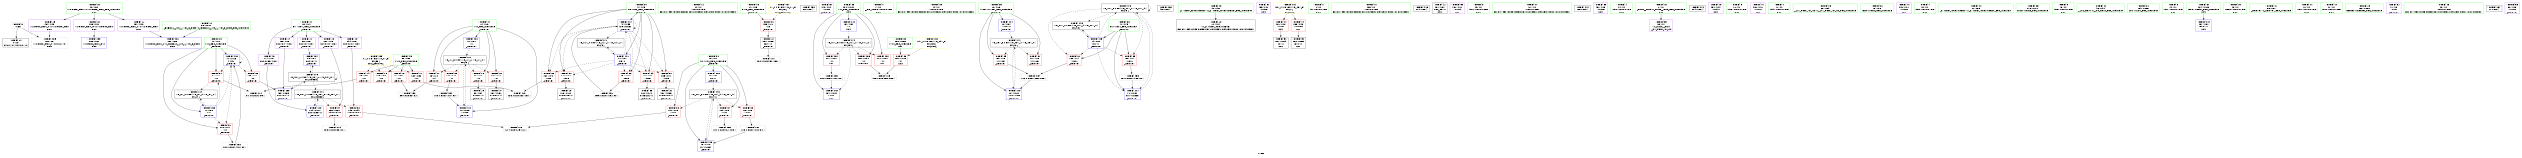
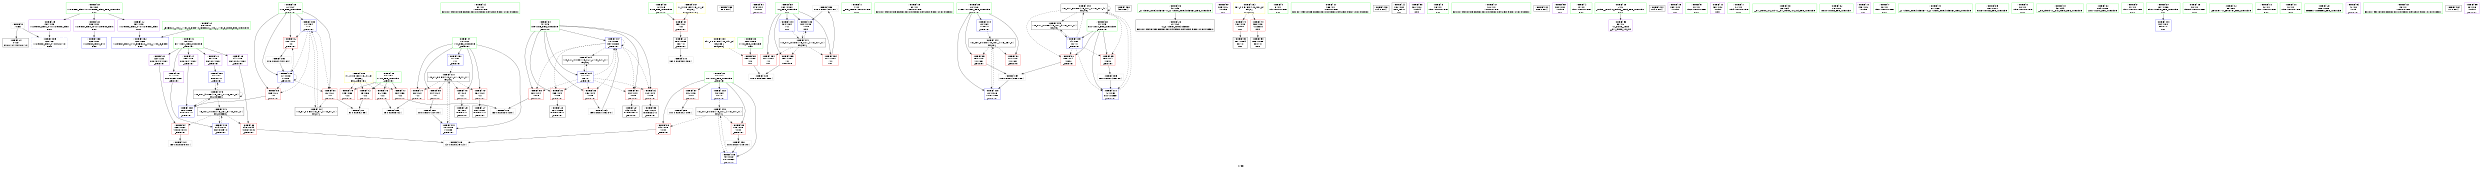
  digraph {
    fontname=Lato
    label=SVFG
    node [color=green fontname=Lato shape=record]
    edge [fontname=Lato style=solid]
    n1 [color=grey label="{NodeID: 0\nNullPtr}"]
    n2 [color=black label="{NodeID: 42\n2\<--3\ndummyVal\<--dummyVal\n}"]
    n3 [color=blue label="{NodeID: 105\n232\<--3\nllvm.global_ctors_2\<--dummyVal\nGlob }" style=dotted]
    n4 [color=red label="{NodeID: 97\n138\<--137\n\<--arrayidx21\n_Z5solvev\n}"]
    n5 [color=grey label="{NodeID: 164\n139 = cmp(138, 81, )\n}"]
    n6 [label="{NodeID: 14\n81\<--1\n\<--dummyObj\nCan only get source location for instruction, argument, global var or function.}"]
    n7 [color=blue label="{NodeID: 111\n62\<--118\ni\<--inc9\n_Z5solvev\n}"]
    n8 [color=black label="{NodeID: 166\nMR_4V_3 = PHI(MR_4V_4, MR_4V_2, )\npts\{63 \}\n}"]
    n9 [color=red label="{NodeID: 77\n83\<--62\n\<--i\n_Z5solvev\n}"]
    n10 [color=red label="{NodeID: 78\n87\<--62\n\<--i\n_Z5solvev\n}"]
    n11 [color=red label="{NodeID: 79\n106\<--62\n\<--i\n_Z5solvev\n}"]
    n12 [color=red label="{NodeID: 80\n117\<--62\n\<--i\n_Z5solvev\n}"]
    n13 [color=grey label="{NodeID: 159\n85 = cmp(83, 84, )\n}"]
    n14 [color=black label="{NodeID: 45\n88\<--87\nidxprom\<--\n_Z5solvev\n}"]
    n15 [color=black label="{NodeID: 47\n107\<--106\nidxprom6\<--\n_Z5solvev\n}"]
    n16 [color=grey label="{NodeID: 152\n118 = Binary(117, 92, )\n}"]
    n17 [label="{NodeID: 28\n64\<--65\nc\<--c_field_insensitive\n_Z5solvev\n}"]
    n18 [color=red label="{NodeID: 81\n100\<--64\n\<--c\n_Z5solvev\n}"]
    n19 [color=black label="{NodeID: 46\n101\<--100\nconv\<--\n_Z5solvev\n}"]
    n20 [color=grey label="{NodeID: 162\n102 = cmp(101, 103, )\n}"]
    n21 [color=black label="{NodeID: 208\n99 = PHI()\n}"]
    n22 [color=purple label="{NodeID: 56\n173\<--12\n\<--.str.2\n_Z5solvev\n}"]
    n23 [color=grey label="{NodeID: 153\n218 = Binary(217, 92, )\n}"]
    n24 [color=blue label="{NodeID: 123\n191\<--218\ni\<--inc\nmain\n}"]
    n25 [color=black label="{NodeID: 171\nMR_26V_3 = PHI(MR_26V_4, MR_26V_2, )\npts\{192 \}\n}"]
    n26 [color=red label="{NodeID: 100\n208\<--191\n\<--i\ninsensitive\n}"]
    n27 [color=red label="{NodeID: 101\n212\<--191\n\<--i\nmain\n}"]
    n28 [color=red label="{NodeID: 102\n217\<--191\n\<--i\nmain\n}"]
    n29 [color=purple label="{NodeID: 70\n164\<--60\narrayidx35\<--row\n_Z5solvev\n}"]
    n30 [color=blue label="{NodeID: 119\n164\<--166\narrayidx35\<--\n_Z5solvev\n}"]
    n31 [color=black label="{NodeID: 176\nMR_18V_7 = PHI(MR_18V_8, MR_18V_2, )\npts\{610000 \}\n}"]
    n32 [color=red label="{NodeID: 98\n145\<--144\n\<--arrayidx26\n_Z5solvev\n}"]
    n33 [color=black label="{NodeID: 167\nMR_8V_2 = PHI(MR_8V_4, MR_8V_1, )\npts\{67 \}\n}"]
    n34 [color=blue label="{NodeID: 108\n66\<--92\nj\<--\n_Z5solvev\n}"]
    n35 [color=red label="{NodeID: 84\n112\<--66\n\<--j\n_Z5solvev\n}"]
    n36 [color=red label="{NodeID: 82\n94\<--66\n\<--j\n_Z5solvev\n}"]
    n37 [color=red label="{NodeID: 83\n105\<--66\n\<--j\n_Z5solvev\n}"]
    n38 [color=blue label="{NodeID: 110\n66\<--113\nj\<--inc\n_Z5solvev\n}"]
    n39 [color=grey label="{NodeID: 151\n113 = Binary(112, 92, )\n}"]
    n40 [color=grey label="{NodeID: 161\n96 = cmp(94, 95, )\n}"]
    n41 [color=blue label="{NodeID: 109\n108\<--105\narrayidx7\<--\n_Z5solvev\n}"]
    n42 [label="{NodeID: 1\n7\<--1\n__dso_handle\<--dummyObj\nGlob }"]
    n43 [color=grey label="{NodeID: 160\n147 = cmp(145, 146, )\n}"]
    n44 [label="{NodeID: 15\n92\<--1\n\<--dummyObj\nCan only get source location for instruction, argument, global var or function.}"]
    n45 [color=blue label="{NodeID: 112\n68\<--81\nswaps\<--\n_Z5solvev\n}"]
    n46 [color=black label="{NodeID: 172\nMR_10V_3 = PHI(MR_10V_4, MR_10V_2, )\npts\{69 \}\n}"]
    n47 [color=red label="{NodeID: 85\n159\<--68\n\<--swaps\n_Z5solvev\n}"]
    n48 [color=red label="{NodeID: 86\n172\<--68\n\<--swaps\n_Z5solvev\n}"]
    n49 [color=blue label="{NodeID: 118\n68\<--160\nswaps\<--add\n_Z5solvev\n}"]
    n50 [color=grey label="{NodeID: 157\n160 = Binary(159, 158, )\n}"]
    n51 [label="{NodeID: 29\n66\<--67\nj\<--j_field_insensitive\n_Z5solvev\n}"]
    n52 [color=black label="{NodeID: 170\nMR_18V_4 = PHI(MR_18V_6, MR_18V_3, )\npts\{610000 \}\n}"]
    n53 [color=black label="{NodeID: 209\n40 = PHI()\n}"]
    n54 [color=black label="{NodeID: 43\n41\<--42\n\<--_ZNSt8ios_base4InitD1Ev\nCan only get source location for instruction, argument, global var or function.}"]
    n55 [color=purple label="{NodeID: 57\n195\<--14\n\<--.str.3\nmain\n}"]
    n56 [color=grey label="{NodeID: 154\n155 = Binary(154, 92, )\n}"]
    n57 [color=blue label="{NodeID: 117\n72\<--155\nj15\<--inc32\n_Z5solvev\n}"]
    n58 [color=red label="{NodeID: 90\n131\<--72\n\<--j15\n_Z5solvev\n}"]
    n59 [color=red label="{NodeID: 91\n135\<--72\n\<--j15\n_Z5solvev\n}"]
    n60 [color=red label="{NodeID: 92\n142\<--72\n\<--j15\n_Z5solvev\n}"]
    n61 [color=red label="{NodeID: 93\n154\<--72\n\<--j15\n_Z5solvev\n}"]
    n62 [color=red label="{NodeID: 94\n162\<--72\n\<--j15\n_Z5solvev\n}"]
    n63 [color=black label="{NodeID: 174\nMR_14V_2 = PHI(MR_14V_4, MR_14V_1, )\npts\{73 \}\n}"]
    n64 [color=grey label="{NodeID: 163\n133 = cmp(131, 132, )\n}"]
    n65 [color=black label="{NodeID: 48\n136\<--135\nidxprom20\<--\n_Z5solvev\n}"]
    n66 [color=black label="{NodeID: 49\n143\<--142\nidxprom25\<--\n_Z5solvev\n}"]
    n67 [color=black label="{NodeID: 50\n163\<--162\nidxprom34\<--\n_Z5solvev\n}"]
    n68 [color=blue label="{NodeID: 114\n72\<--81\nj15\<--\n_Z5solvev\n}"]
    n69 [color=red label="{NodeID: 71\n194\<--18\n\<--stdin\nmain\n}"]
    n70 [color=black label="{NodeID: 51\n197\<--194\ncall\<--\nmain\n}"]
    n71 [label="{NodeID: 2\n8\<--1\n.str\<--dummyObj\nGlob }"]
    n72 [color=yellow label="{NodeID: 182\n24V_1 = ENCHI(MR_24V_0)\npts\{190 \}\nFun[main]}" style=double]
    n73 [color=red label="{NodeID: 99\n209\<--189\n\<--n\nmain\n}"]
    n74 [color=grey label="{NodeID: 165\n210 = cmp(208, 209, )\n}"]
    n75 [label="{NodeID: 16\n103\<--1\n\<--dummyObj\nCan only get source location for instruction, argument, global var or function.}"]
    n76 [color=blue label="{NodeID: 113\n70\<--92\ni11\<--\n_Z5solvev\n}"]
    n77 [color=black label="{NodeID: 173\nMR_12V_3 = PHI(MR_12V_4, MR_12V_2, )\npts\{71 \}\n}"]
    n78 [color=red label="{NodeID: 87\n124\<--70\n\<--i11\n_Z5solvev\n}"]
    n79 [color=red label="{NodeID: 88\n146\<--70\n\<--i11\n_Z5solvev\n}"]
    n80 [color=red label="{NodeID: 89\n168\<--70\n\<--i11\n_Z5solvev\n}"]
    n81 [color=blue label="{NodeID: 120\n70\<--169\ni11\<--inc37\n_Z5solvev\n}"]
    n82 [color=grey label="{NodeID: 158\n126 = cmp(124, 125, )\n}"]
    n83 [color=grey label="{NodeID: 156\n169 = Binary(168, 92, )\n}"]
    n84 [label="{NodeID: 30\n68\<--69\nswaps\<--swaps_field_insensitive\n_Z5solvev\n}"]
    n85 [color=black label="{NodeID: 210\n174 = PHI()\n}"]
    n86 [color=black label="{NodeID: 44\n186\<--81\nmain_ret\<--\nmain\n}"]
    n87 [color=purple label="{NodeID: 58\n196\<--16\n\<--.str.4\nmain\n}"]
    n88 [color=grey label="{NodeID: 155\n151 = Binary(150, 92, )\n}"]
    n89 [color=blue label="{NodeID: 116\n74\<--151\nc16\<--inc30\n_Z5solvev\n}"]
    n90 [color=black label="{NodeID: 179\nMR_16V_5 = PHI(MR_16V_6, MR_16V_4, )\npts\{75 \}\n}"]
    n91 [color=red label="{NodeID: 95\n150\<--74\n\<--c16\n_Z5solvev\n}"]
    n92 [color=red label="{NodeID: 96\n158\<--74\n\<--c16\n_Z5solvev\n}"]
    n93 [color=black label="{NodeID: 175\nMR_16V_2 = PHI(MR_16V_4, MR_16V_1, )\npts\{75 \}\n}"]
    n94 [color=red label="{NodeID: 72\n200\<--23\n\<--stdout\nmain\n}"]
    n95 [color=black label="{NodeID: 52\n203\<--200\ncall1\<--\nmain\n}"]
    n96 [label="{NodeID: 3\n10\<--1\n.str.1\<--dummyObj\nGlob }"]
    n97 [label="{NodeID: 17\n166\<--1\n\<--dummyObj\nCan only get source location for instruction, argument, global var or function.}"]
    n98 [label="{NodeID: 31\n70\<--71\ni11\<--i11_field_insensitive\n_Z5solvev\n}"]
    n99 [color=black label="{NodeID: 211\n205 = PHI()\n}"]
    n100 [color=purple label="{NodeID: 59\n201\<--19\n\<--.str.5\nmain\n}"]
    n101 [color=red label="{NodeID: 73\n84\<--58\n\<--n\n_Z5solvev\n}"]
    n102 [color=blue label="{NodeID: 107\n89\<--81\narrayidx\<--\n_Z5solvev\n}"]
    n103 [label="{NodeID: 4\n12\<--1\n.str.2\<--dummyObj\nGlob }"]
    n104 [color=yellow label="{NodeID: 184\n20V_1 = ENCHI(MR_20V_0)\npts\{1 \}\nFun[main]}" style=double]
    n105 [label="{NodeID: 18\n4\<--6\n_ZStL8__ioinit\<--_ZStL8__ioinit_field_insensitive\nGlob }"]
    n106 [color=purple label="{NodeID: 53\n39\<--4\n\<--_ZStL8__ioinit\n__cxx_global_var_init\n}"]
    n107 [color=blue label="{NodeID: 115\n74\<--81\nc16\<--\n_Z5solvev\n}"]
    n108 [label="{NodeID: 32\n72\<--73\nj15\<--j15_field_insensitive\n_Z5solvev\n}"]
    n109 [color=black label="{NodeID: 212\n214 = PHI()\n}"]
    n110 [color=purple label="{NodeID: 60\n202\<--21\n\<--.str.6\nmain\n}"]
    n111 [color=red label="{NodeID: 74\n95\<--58\n\<--n\n_Z5solvev\n}"]
    n112 [label="{NodeID: 5\n14\<--1\n.str.3\<--dummyObj\nGlob }"]
    n113 [color=yellow label="{NodeID: 185\n2V_1 = ENCHI(MR_2V_0)\npts\{59 \}\nFun[_Z5solvev]}" style=double]
    n114 [color=red label="{NodeID: 75\n125\<--58\n\<--n\n_Z5solvev\n}"]
    n115 [color=red label="{NodeID: 76\n132\<--58\n\<--n\n_Z5solvev\n}"]
    n116 [label="{NodeID: 19\n28\<--32\nllvm.global_ctors\<--llvm.global_ctors_field_insensitive\nGlob }"]
    n117 [color=purple label="{NodeID: 63\n230\<--28\nllvm.global_ctors_0\<--llvm.global_ctors\nGlob }"]
    n118 [color=purple label="{NodeID: 64\n231\<--28\nllvm.global_ctors_1\<--llvm.global_ctors\nGlob }"]
    n119 [color=purple label="{NodeID: 65\n232\<--28\nllvm.global_ctors_2\<--llvm.global_ctors\nGlob }"]
    n120 [color=blue label="{NodeID: 103\n230\<--29\nllvm.global_ctors_0\<--\nGlob }"]
    n121 [color=blue label="{NodeID: 104\n231\<--30\nllvm.global_ctors_1\<--_GLOBAL__sub_I_Vytis_0_0.cpp\nGlob }"]
    n122 [label="{NodeID: 33\n74\<--75\nc16\<--c16_field_insensitive\n_Z5solvev\n}"]
    n123 [color=purple label="{NodeID: 61\n204\<--24\n\<--.str.7\nmain\n}"]
    n124 [label="{NodeID: 6\n16\<--1\n.str.4\<--dummyObj\nGlob }"]
    n125 [label="{NodeID: 20\n33\<--34\n__cxx_global_var_init\<--__cxx_global_var_init_field_insensitive\n}"]
    n126 [label="{NodeID: 34\n78\<--79\nscanf\<--scanf_field_insensitive\n}"]
    n127 [color=purple label="{NodeID: 62\n213\<--26\n\<--.str.8\nmain\n}"]
    n128 [label="{NodeID: 7\n18\<--1\nstdin\<--dummyObj\nGlob }"]
    n129 [color=yellow label="{NodeID: 187\n6V_1 = ENCHI(MR_6V_0)\npts\{65 \}\nFun[_Z5solvev]}" style=double]
    n130 [label="{NodeID: 21\n37\<--38\n_ZNSt8ios_base4InitC1Ev\<--_ZNSt8ios_base4InitC1Ev_field_insensitive\n}"]
    n131 [label="{NodeID: 35\n175\<--176\nprintf\<--printf_field_insensitive\n}"]
    n132 [label="{NodeID: 8\n19\<--1\n.str.5\<--dummyObj\nGlob }"]
    n133 [label="{NodeID: 22\n43\<--44\n__cxa_atexit\<--__cxa_atexit_field_insensitive\n}"]
    n134 [label="{NodeID: 36\n184\<--185\nmain\<--main_field_insensitive\n}"]
    n135 [label="{NodeID: 9\n21\<--1\n.str.6\<--dummyObj\nGlob }"]
    n136 [color=blue label="{NodeID: 106\n62\<--81\ni\<--\n_Z5solvev\n}"]
    n137 [label="{NodeID: 23\n42\<--48\n_ZNSt8ios_base4InitD1Ev\<--_ZNSt8ios_base4InitD1Ev_field_insensitive\n}"]
    n138 [label="{NodeID: 37\n187\<--188\nretval\<--retval_field_insensitive\nmain\n}"]
    n139 [color=blue label="{NodeID: 121\n187\<--81\nretval\<--\nmain\n}"]
    n140 [label="{NodeID: 10\n23\<--1\nstdout\<--dummyObj\nGlob }"]
    n141 [label="{NodeID: 24\n55\<--56\n_Z5solvev\<--_Z5solvev_field_insensitive\n}"]
    n142 [label="{NodeID: 38\n189\<--190\nn\<--n_field_insensitive\nmain\n}"]
    n143 [color=purple label="{NodeID: 66\n89\<--60\narrayidx\<--row\n_Z5solvev\n}"]
    n144 [label="{NodeID: 11\n24\<--1\n.str.7\<--dummyObj\nGlob }"]
    n145 [label="{NodeID: 25\n58\<--59\nn\<--n_field_insensitive\n_Z5solvev\n}"]
    n146 [color=blue label="{NodeID: 122\n191\<--92\ni\<--\nmain\n}"]
    n147 [label="{NodeID: 39\n191\<--192\ni\<--i_field_insensitive\nmain\n}"]
    n148 [color=purple label="{NodeID: 67\n108\<--60\narrayidx7\<--row\n_Z5solvev\n}"]
    n149 [label="{NodeID: 12\n26\<--1\n.str.8\<--dummyObj\nGlob }"]
    n150 [label="{NodeID: 26\n60\<--61\nrow\<--row_field_insensitive\n_Z5solvev\n}"]
    n151 [color=purple label="{NodeID: 68\n137\<--60\narrayidx21\<--row\n_Z5solvev\n}"]
    n152 [color=purple label="{NodeID: 69\n144\<--60\narrayidx26\<--row\n_Z5solvev\n}"]
    n153 [label="{NodeID: 40\n198\<--199\nfreopen\<--freopen_field_insensitive\n}"]
    n154 [color=purple label="{NodeID: 54\n76\<--8\n\<--.str\n_Z5solvev\n}"]
    n155 [label="{NodeID: 13\n29\<--1\n\<--dummyObj\nCan only get source location for instruction, argument, global var or function.}"]
    n156 [label="{NodeID: 27\n62\<--63\ni\<--i_field_insensitive\n_Z5solvev\n}"]
    n157 [color=black label="{NodeID: 207\n77 = PHI()\n}"]
    n158 [label="{NodeID: 41\n30\<--226\n_GLOBAL__sub_I_Vytis_0_0.cpp\<--_GLOBAL__sub_I_Vytis_0_0.cpp_field_insensitive\n}"]
    n159 [color=purple label="{NodeID: 55\n98\<--10\n\<--.str.1\n_Z5solvev\n}"]
    n1 -> n2
    n1 -> n3
    n4 -> n5
    n7 -> n8 [style=dashed]
    n8 -> n7 [style=dashed]
    n8 -> n9 [style=dashed]
    n8 -> n10 [style=dashed]
    n8 -> n11 [style=dashed]
    n8 -> n12 [style=dashed]
    n9 -> n13
    n10 -> n14
    n11 -> n15
    n12 -> n16
    n16 -> n7
    n17 -> n18
    n18 -> n19
    n19 -> n20
    n23 -> n24
+   n24 -> n25 [style=dashed]
    n25 -> n24 [style=dashed]
    n25 -> n26 [style=dashed]
    n25 -> n27 [style=dashed]
    n25 -> n28 [style=dashed]
    n26 -> n74
    n28 -> n23
    n29 -> n30
    n30 -> n31 [style=dashed]
    n31 -> n4 [style=dashed]
    n31 -> n30 [style=dashed]
    n31 -> n32 [style=dashed]
    n32 -> n43
    n33 -> n34 [style=dashed]
    n34 -> n33 [style=dashed]
    n34 -> n35 [style=dashed]
    n34 -> n36 [style=dashed]
+   n34 -> n37 [style=dashed]
    n34 -> n38 [style=dashed]
    n35 -> n39
    n36 -> n33 [style=dashed]
    n36 -> n40
    n37 -> n41
    n38 -> n35 [style=dashed]
    n38 -> n36 [style=dashed]
    n38 -> n37 [style=dashed]
    n38 -> n38 [style=dashed]
    n39 -> n38
    n41 -> n52 [style=dashed]
    n45 -> n46 [style=dashed]
    n46 -> n47 [style=dashed]
    n46 -> n48 [style=dashed]
    n46 -> n49 [style=dashed]
    n47 -> n50
    n49 -> n46 [style=dashed]
    n50 -> n49
    n51 -> n34
    n51 -> n35
    n51 -> n36
    n51 -> n37
    n51 -> n38
    n52 -> n31 [style=dashed]
    n52 -> n41 [style=dashed]
    n52 -> n52 [style=dashed]
    n52 -> n102 [style=dashed]
    n56 -> n57
    n57 -> n57 [style=dashed]
    n57 -> n58 [style=dashed]
    n57 -> n59 [style=dashed]
    n57 -> n60 [style=dashed]
    n57 -> n61 [style=dashed]
    n57 -> n62 [style=dashed]
    n57 -> n63 [style=dashed]
    n58 -> n64
    n59 -> n65
    n60 -> n66
    n61 -> n56
    n62 -> n67
    n63 -> n68 [style=dashed]
    n68 -> n57 [style=dashed]
    n68 -> n58 [style=dashed]
    n68 -> n59 [style=dashed]
    n68 -> n60 [style=dashed]
    n68 -> n61 [style=dashed]
    n68 -> n62 [style=dashed]
    n68 -> n63 [style=dashed]
    n69 -> n70
    n72 -> n73 [style=dashed]
    n73 -> n74
    n76 -> n77 [style=dashed]
-   n77 -> n78 [style=dashed]
    n77 -> n79 [style=dashed]
    n77 -> n80 [style=dashed]
    n77 -> n81 [style=dashed]
    n78 -> n82
    n79 -> n43
    n80 -> n83
    n81 -> n77 [style=dashed]
    n83 -> n81
    n84 -> n45
    n84 -> n47
    n84 -> n48
    n84 -> n49
    n88 -> n89
    n89 -> n90 [style=dashed]
    n90 -> n89 [style=dashed]
    n90 -> n90 [style=dashed]
    n90 -> n91 [style=dashed]
    n90 -> n92 [style=dashed]
    n90 -> n93 [style=dashed]
    n91 -> n88
    n92 -> n50
    n93 -> n107 [style=dashed]
    n94 -> n95
    n98 -> n76
    n98 -> n78
    n98 -> n79
    n98 -> n80
    n98 -> n81
    n101 -> n13
    n102 -> n52 [style=dashed]
    n104 -> n69 [style=dashed]
    n104 -> n94 [style=dashed]
    n105 -> n106
    n107 -> n89 [style=dashed]
    n107 -> n90 [style=dashed]
    n107 -> n91 [style=dashed]
    n107 -> n92 [style=dashed]
    n107 -> n93 [style=dashed]
    n108 -> n57
    n108 -> n58
    n108 -> n59
    n108 -> n60
    n108 -> n61
    n108 -> n62
    n108 -> n68
    n111 -> n40
    n113 -> n101 [style=dashed]
    n113 -> n111 [style=dashed]
    n113 -> n114 [style=dashed]
    n113 -> n115 [style=dashed]
    n115 -> n64
    n116 -> n117
    n116 -> n118
    n116 -> n119
    n117 -> n120
    n118 -> n121
    n119 -> n3
    n122 -> n89
    n122 -> n91
    n122 -> n92
    n122 -> n107
    n129 -> n18 [style=dashed]
    n136 -> n8 [style=dashed]
    n137 -> n54
    n138 -> n139
    n142 -> n73
    n143 -> n102
    n145 -> n101
    n145 -> n111
    n145 -> n114
    n145 -> n115
    n146 -> n25 [style=dashed]
    n147 -> n24
    n147 -> n26
    n147 -> n27
    n147 -> n28
    n147 -> n146
    n148 -> n41
    n150 -> n29
    n150 -> n143
    n150 -> n148
    n150 -> n151
    n150 -> n152
    n151 -> n4
    n152 -> n32
    n156 -> n7
    n156 -> n9
    n156 -> n10
    n156 -> n11
    n156 -> n12
    n156 -> n136
    n158 -> n121
  }
